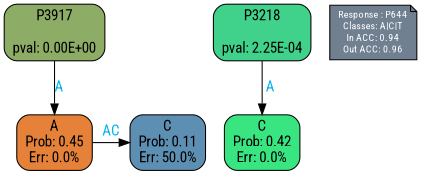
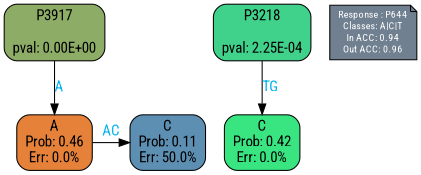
  digraph {
    fontname="Roboto Condensed"
    ranksep=equally
    splines=polylines
    node [color=black fontname="Roboto Condensed" shape=box style="filled, rounded"]
    edge [fontcolor=deepskyblue2 fontname="Roboto Condensed"]
-   n1 [fillcolor="#e58139" label="A\nProb: 0.45\nErr: 0.0%"]
+   n1 [fillcolor="#e58139" label="A\nProb: 0.46\nErr: 0.0%"]
    n2 [fillcolor="#5d8fb3" label="C\nProb: 0.11\nErr: 50.0%"]
    n3 [fillcolor="#39e581" label="C\nProb: 0.42\nErr: 0.0%"]
    n4 [align=left fillcolor=slategray fontcolor=white fontsize=10 label="Response : P644\nClasses: A|C|T\nIn ACC: 0.94\nOut ACC: 0.96\n" shape=note style=filled]
    n5 [fillcolor="#8dac65" label="P3917\n\npval: 0.00E+00"]
    n6 [fillcolor="#40d28b" label="P3218\n\npval: 2.25E-04"]
    subgraph sub_1 {
      rank=same
      n1
      n2
      n3
    }
    subgraph sub_2 {
      rank=same
      n4
      n5
    }
    n1 -> n2 [label=AC]
    n5 -> n1 [label=A]
-   n6 -> n3 [label=A]
+   n6 -> n3 [label=TG]
  }
